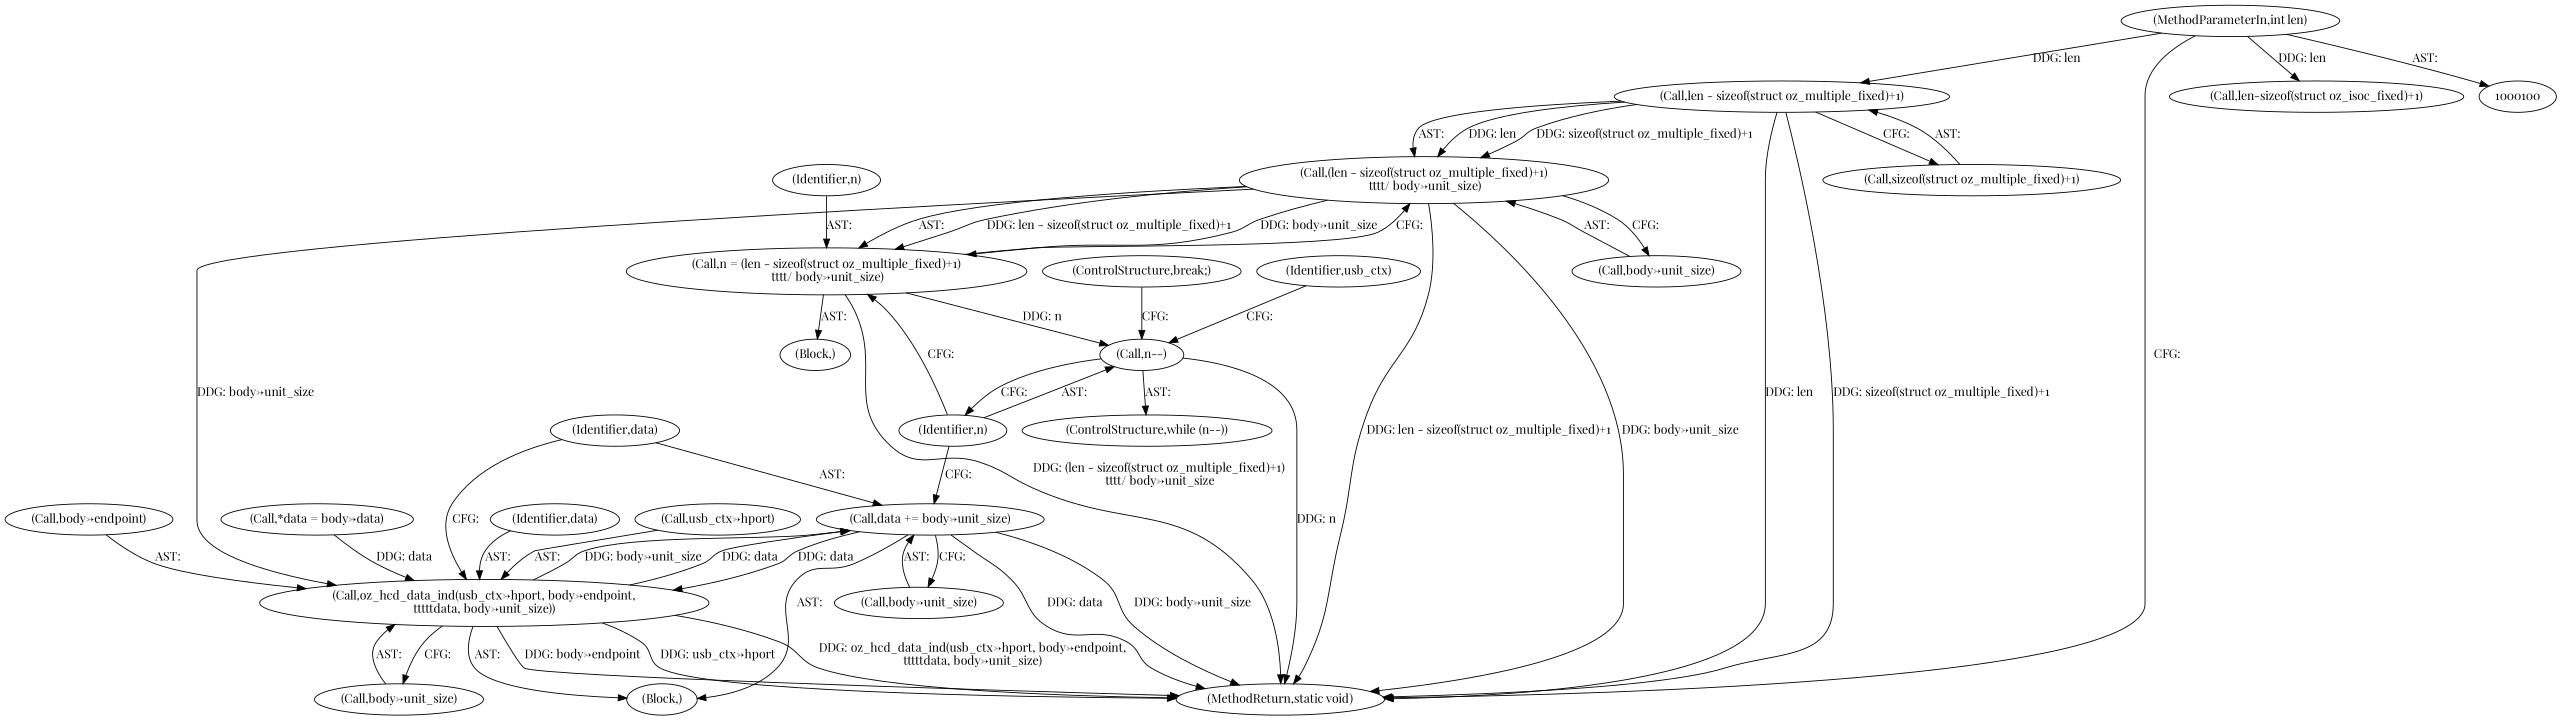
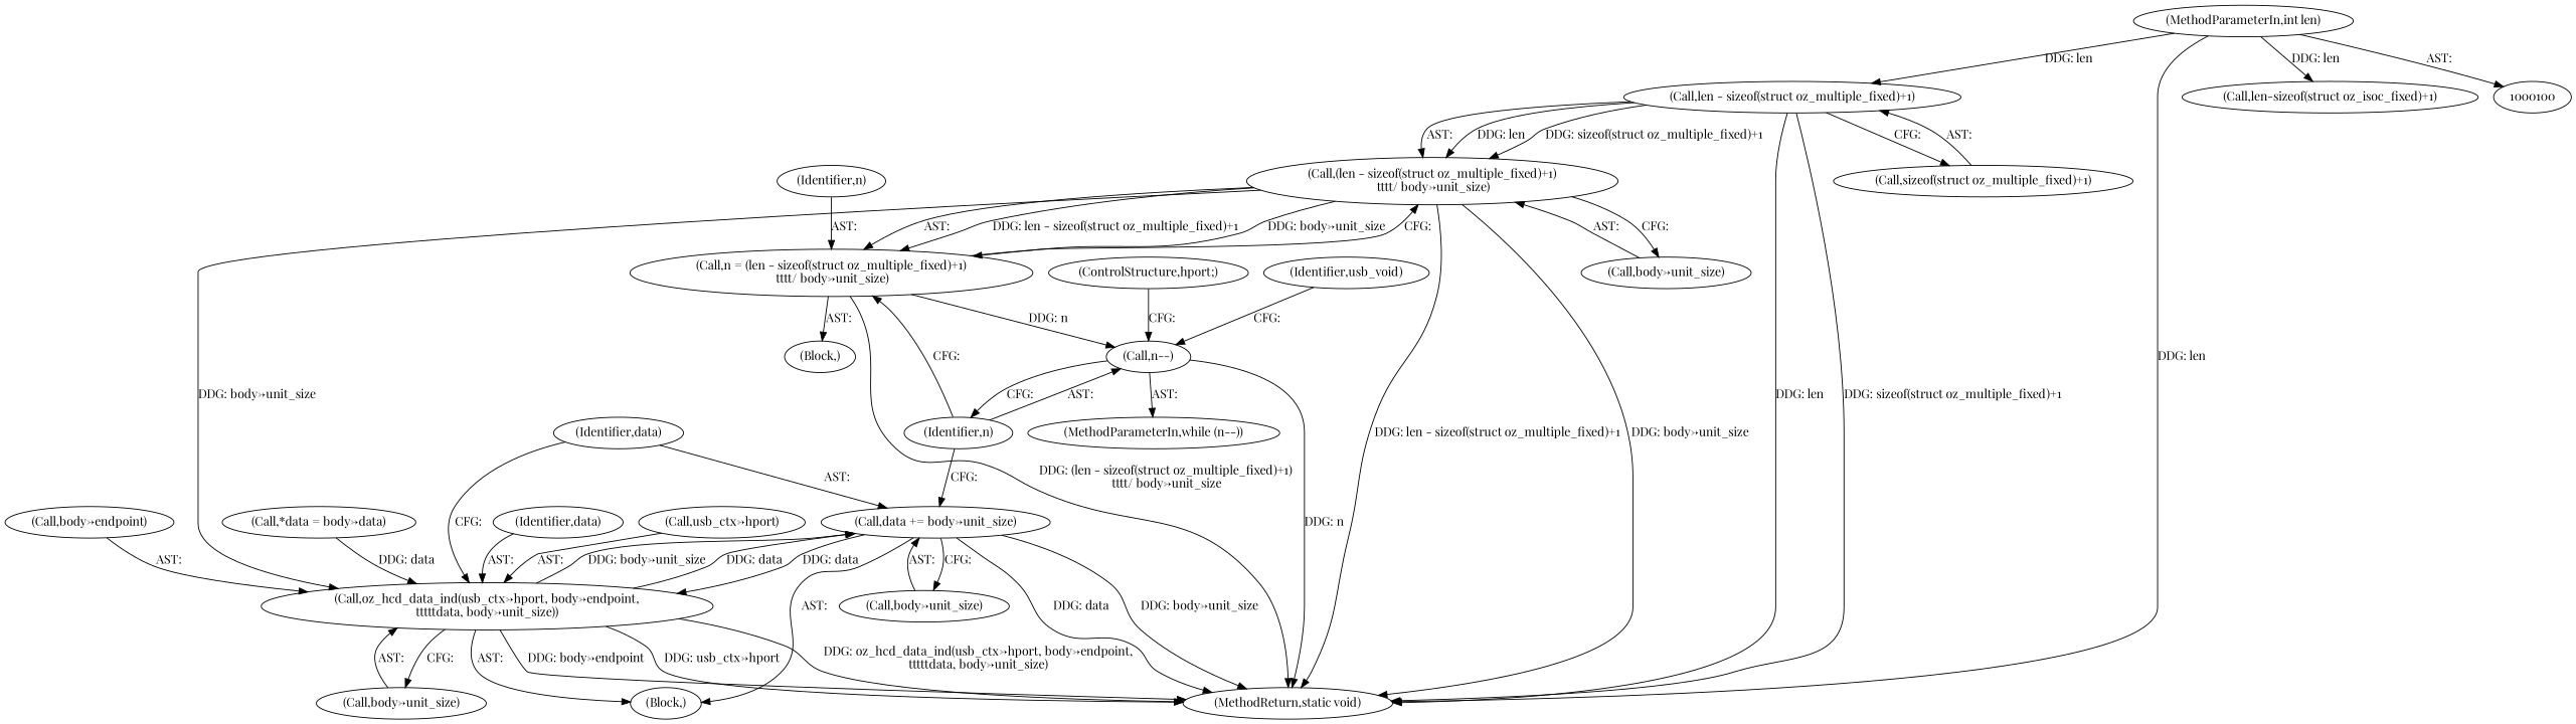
  digraph {
    fontname="Playfair Display"
    node [fontname="Playfair Display"]
    edge [fontname="Playfair Display"]
    n1 [label="(Call,len - sizeof(struct oz_multiple_fixed)+1)"]
    n2 [label="(Call,(len - sizeof(struct oz_multiple_fixed)+1)\n \t\t\t\t/ body->unit_size)"]
    n3 [label="(MethodReturn,static void)"]
    n4 [label="(Call,sizeof(struct oz_multiple_fixed)+1)"]
    n5 [label="(Call,n = (len - sizeof(struct oz_multiple_fixed)+1)\n \t\t\t\t/ body->unit_size)"]
    n6 [label="(Call,oz_hcd_data_ind(usb_ctx->hport, body->endpoint,\n\t\t\t\t\tdata, body->unit_size))"]
    n7 [label="(Call,body->unit_size)"]
    n8 [label="(MethodParameterIn,int len)"]
    n9 [label="(Call,len-sizeof(struct oz_isoc_fixed)+1)"]
    1000100
    n11 [label="(Call,n--)"]
    n12 [label="(Block,)"]
    n13 [label="(Call,data += body->unit_size)"]
    n14 [label="(Call,body->unit_size)"]
    n15 [label="(Block,)"]
    n16 [label="(Identifier,n)"]
-   n17 [label="(ControlStructure,while (n--))"]
+   n17 [label="(MethodParameterIn,while (n--))"]
    n18 [label="(Call,body->unit_size)"]
    n19 [label="(Call,*data = body->data)"]
    n20 [label="(Identifier,data)"]
-   n21 [label="(Identifier,usb_ctx)"]
-   n22 [label="(ControlStructure,break;)"]
+   n21 [label="(Identifier,usb_void)"]
+   n22 [label="(ControlStructure,hport;)"]
    n23 [label="(Identifier,data)"]
    n24 [label="(Call,body->endpoint)"]
    n25 [label="(Call,usb_ctx->hport)"]
    n26 [label="(Identifier,n)"]
    n1 -> n2 [label="AST: "]
    n1 -> n2 [label="DDG: len"]
    n1 -> n2 [label="DDG: sizeof(struct oz_multiple_fixed)+1"]
    n1 -> n3 [label="DDG: len"]
    n1 -> n3 [label="DDG: sizeof(struct oz_multiple_fixed)+1"]
    n1 -> n4 [label="CFG: "]
    n2 -> n3 [label="DDG: body->unit_size"]
    n2 -> n3 [label="DDG: len - sizeof(struct oz_multiple_fixed)+1"]
    n2 -> n5 [label="AST: "]
    n2 -> n5 [label="DDG: len - sizeof(struct oz_multiple_fixed)+1"]
    n2 -> n5 [label="DDG: body->unit_size"]
    n2 -> n6 [label="DDG: body->unit_size"]
    n2 -> n7 [label="CFG: "]
    n4 -> n1 [label="AST: "]
    n5 -> n2 [label="CFG: "]
    n5 -> n3 [label="DDG: (len - sizeof(struct oz_multiple_fixed)+1)\n \t\t\t\t/ body->unit_size"]
    n5 -> n11 [label="DDG: n"]
    n5 -> n12 [label="AST: "]
    n6 -> n3 [label="DDG: oz_hcd_data_ind(usb_ctx->hport, body->endpoint,\n\t\t\t\t\tdata, body->unit_size)"]
    n6 -> n3 [label="DDG: body->endpoint"]
    n6 -> n3 [label="DDG: usb_ctx->hport"]
    n6 -> n13 [label="DDG: body->unit_size"]
    n6 -> n13 [label="DDG: data"]
    n6 -> n14 [label="CFG: "]
    n6 -> n15 [label="AST: "]
    n7 -> n2 [label="AST: "]
    n8 -> n1 [label="DDG: len"]
-   n8 -> n3 [label="CFG: "]
+   n8 -> n3 [label="DDG: len"]
    n8 -> n9 [label="DDG: len"]
    n8 -> 1000100 [label="AST: "]
    n11 -> n3 [label="DDG: n"]
    n11 -> n16 [label="CFG: "]
    n11 -> n17 [label="AST: "]
    n13 -> n3 [label="DDG: data"]
    n13 -> n3 [label="DDG: body->unit_size"]
    n13 -> n6 [label="DDG: data"]
    n13 -> n15 [label="AST: "]
    n13 -> n18 [label="CFG: "]
    n14 -> n6 [label="AST: "]
    n16 -> n5 [label="CFG: "]
    n16 -> n11 [label="AST: "]
    n16 -> n13 [label="CFG: "]
    n18 -> n13 [label="AST: "]
    n19 -> n6 [label="DDG: data"]
    n20 -> n6 [label="CFG: "]
    n20 -> n13 [label="AST: "]
    n21 -> n11 [label="CFG: "]
    n22 -> n11 [label="CFG: "]
    n23 -> n6 [label="AST: "]
    n24 -> n6 [label="AST: "]
    n25 -> n6 [label="AST: "]
    n26 -> n5 [label="AST: "]
  }
